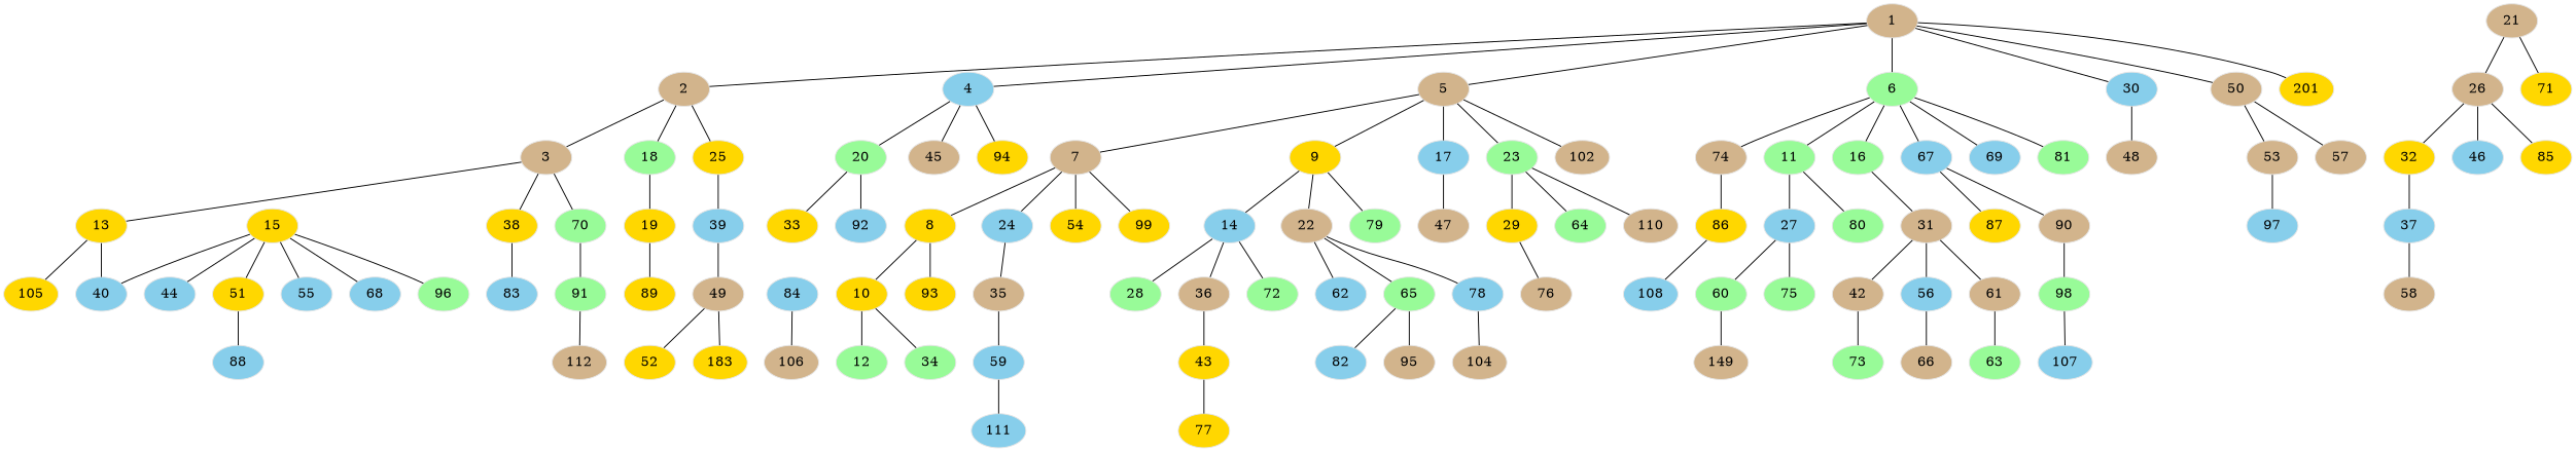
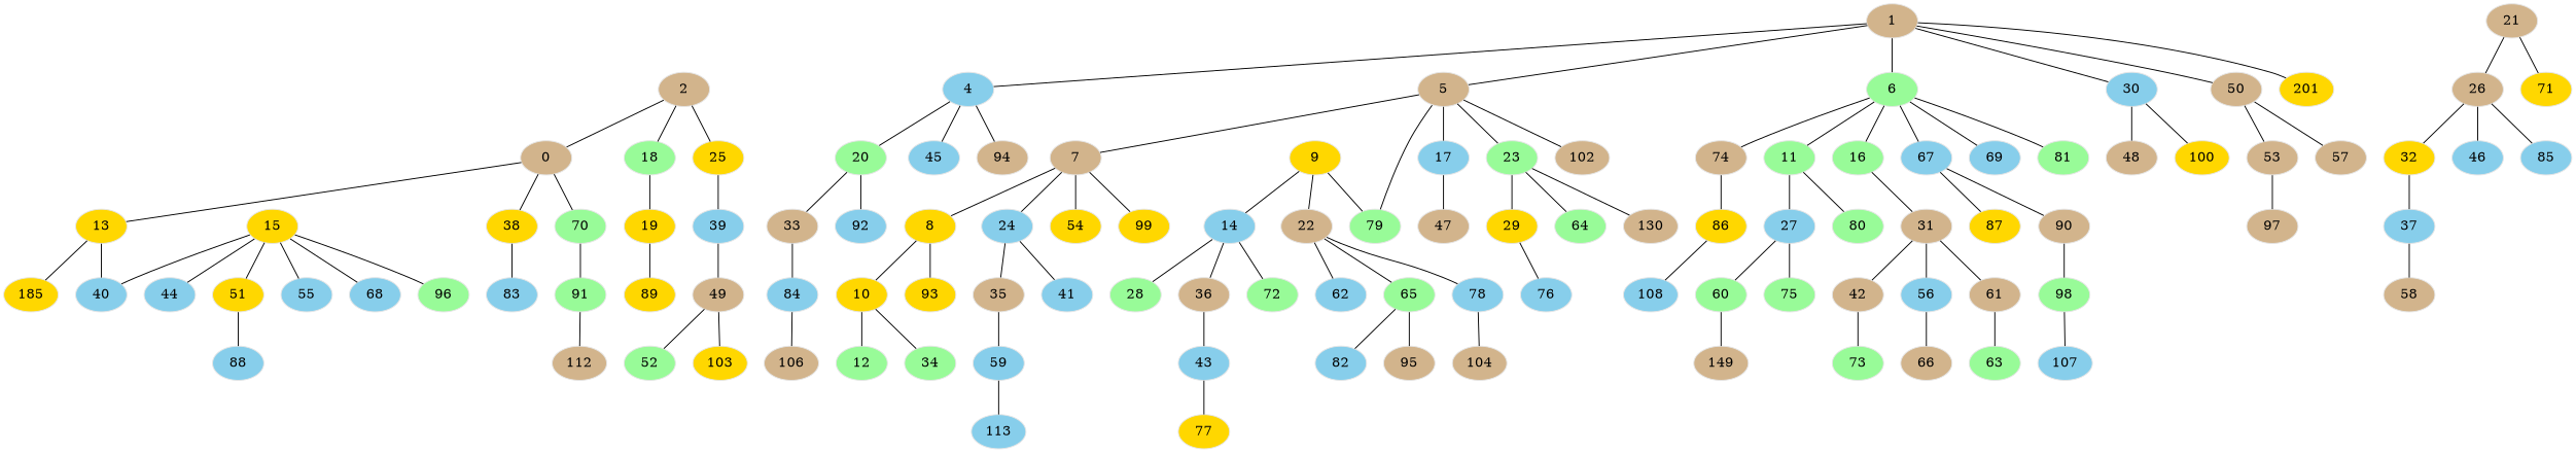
  graph {
    node [color=gray90 fillcolor=tan style=filled]
    1
    2
    4 [fillcolor=skyblue]
    5
    6 [fillcolor=palegreen]
    30 [fillcolor=skyblue]
    50
    n8 [fillcolor=gold label=201]
-   3
+   3 [label=0]
    18 [fillcolor=palegreen]
    25 [fillcolor=gold]
    20 [fillcolor=palegreen]
-   45
-   94 [fillcolor=gold]
+   45 [fillcolor=skyblue]
+   94
    7
    9 [fillcolor=gold]
    17 [fillcolor=skyblue]
    23 [fillcolor=palegreen]
    102
    74
    11 [fillcolor=palegreen]
    16 [fillcolor=palegreen]
    67 [fillcolor=skyblue]
    69 [fillcolor=skyblue]
    81 [fillcolor=palegreen]
    48
+   100 [fillcolor=gold]
    53
    57
    86 [fillcolor=gold]
    13 [fillcolor=gold]
    38 [fillcolor=gold]
    70 [fillcolor=palegreen]
    19 [fillcolor=gold]
    39 [fillcolor=skyblue]
-   105 [fillcolor=gold]
+   105 [fillcolor=gold label=185]
    40 [fillcolor=skyblue]
    15 [fillcolor=gold]
    44 [fillcolor=skyblue]
    51 [fillcolor=gold]
    55 [fillcolor=skyblue]
    68 [fillcolor=skyblue]
    96 [fillcolor=palegreen]
    83 [fillcolor=skyblue]
    91 [fillcolor=palegreen]
-   33 [fillcolor=gold]
+   33
    92 [fillcolor=skyblue]
    8 [fillcolor=gold]
    24 [fillcolor=skyblue]
    54 [fillcolor=gold]
    99 [fillcolor=gold]
    14 [fillcolor=skyblue]
    22
    79 [fillcolor=palegreen]
    47
    29 [fillcolor=gold]
    64 [fillcolor=palegreen]
-   110
+   110 [label=130]
    27 [fillcolor=skyblue]
    80 [fillcolor=palegreen]
    31
    87 [fillcolor=gold]
    90
    10 [fillcolor=gold]
    93 [fillcolor=gold]
    35
+   41 [fillcolor=skyblue]
    12 [fillcolor=palegreen]
    34 [fillcolor=palegreen]
    28 [fillcolor=palegreen]
    36
    72 [fillcolor=palegreen]
    62 [fillcolor=skyblue]
    65 [fillcolor=palegreen]
    78 [fillcolor=skyblue]
    60 [fillcolor=palegreen]
    75 [fillcolor=palegreen]
    21
    26
    71 [fillcolor=gold]
-   43 [fillcolor=gold]
+   43 [fillcolor=skyblue]
    88 [fillcolor=skyblue]
    42
    56 [fillcolor=skyblue]
    61
    89 [fillcolor=gold]
    84 [fillcolor=skyblue]
    32 [fillcolor=gold]
    46 [fillcolor=skyblue]
-   85 [fillcolor=gold]
+   85 [fillcolor=skyblue]
    82 [fillcolor=skyblue]
    95
    104
-   76
+   76 [fillcolor=skyblue]
    59 [fillcolor=skyblue]
    49
    37 [fillcolor=skyblue]
    n98 [label=149]
    73 [fillcolor=palegreen]
    66
    63 [fillcolor=palegreen]
    58
    106
-   111 [fillcolor=skyblue]
+   111 [fillcolor=skyblue label=113]
    77 [fillcolor=gold]
-   52 [fillcolor=gold]
-   103 [fillcolor=gold label=183]
-   97 [fillcolor=skyblue]
+   52 [fillcolor=palegreen]
+   103 [fillcolor=gold]
+   97
    98 [fillcolor=palegreen]
    112
    108 [fillcolor=skyblue]
    107 [fillcolor=skyblue]
-   1 -- 2
    1 -- 4
    1 -- 5
    1 -- 6
    1 -- 30
    1 -- 50
    1 -- n8
    2 -- 3
    2 -- 18
    2 -- 25
    4 -- 20
    4 -- 45
    4 -- 94
    5 -- 7
-   5 -- 9
+   5 -- 79
    5 -- 17
    5 -- 23
    5 -- 102
    6 -- 74
    6 -- 11
    6 -- 16
    6 -- 67
    6 -- 69
    6 -- 81
    30 -- 48
+   30 -- 100
    50 -- 53
    50 -- 57
    3 -- 13
    3 -- 38
    3 -- 70
    18 -- 19
    25 -- 39
    20 -- 33
    20 -- 92
    7 -- 8
    7 -- 24
    7 -- 54
    7 -- 99
    9 -- 14
    9 -- 22
    9 -- 79
    17 -- 47
    23 -- 29
    23 -- 64
    23 -- 110
    74 -- 86
    11 -- 27
    11 -- 80
    16 -- 31
    67 -- 87
    67 -- 90
    53 -- 97
    86 -- 108
    13 -- 105
    13 -- 40
    38 -- 83
    70 -- 91
    19 -- 89
    39 -- 49
    15 -- 40
    15 -- 44
    15 -- 51
    15 -- 55
    15 -- 68
    15 -- 96
    51 -- 88
    91 -- 112
+   33 -- 84
    8 -- 10
    8 -- 93
    24 -- 35
+   24 -- 41
    14 -- 28
    14 -- 36
    14 -- 72
    22 -- 62
    22 -- 65
    22 -- 78
    29 -- 76
    27 -- 60
    27 -- 75
    31 -- 42
    31 -- 56
    31 -- 61
    90 -- 98
    10 -- 12
    10 -- 34
    35 -- 59
    36 -- 43
    65 -- 82
    65 -- 95
    78 -- 104
    60 -- n98
    21 -- 26
    21 -- 71
    26 -- 32
    26 -- 46
    26 -- 85
    43 -- 77
    42 -- 73
    56 -- 66
    61 -- 63
    84 -- 106
    32 -- 37
    59 -- 111
    49 -- 52
    49 -- 103
    37 -- 58
    98 -- 107
  }
